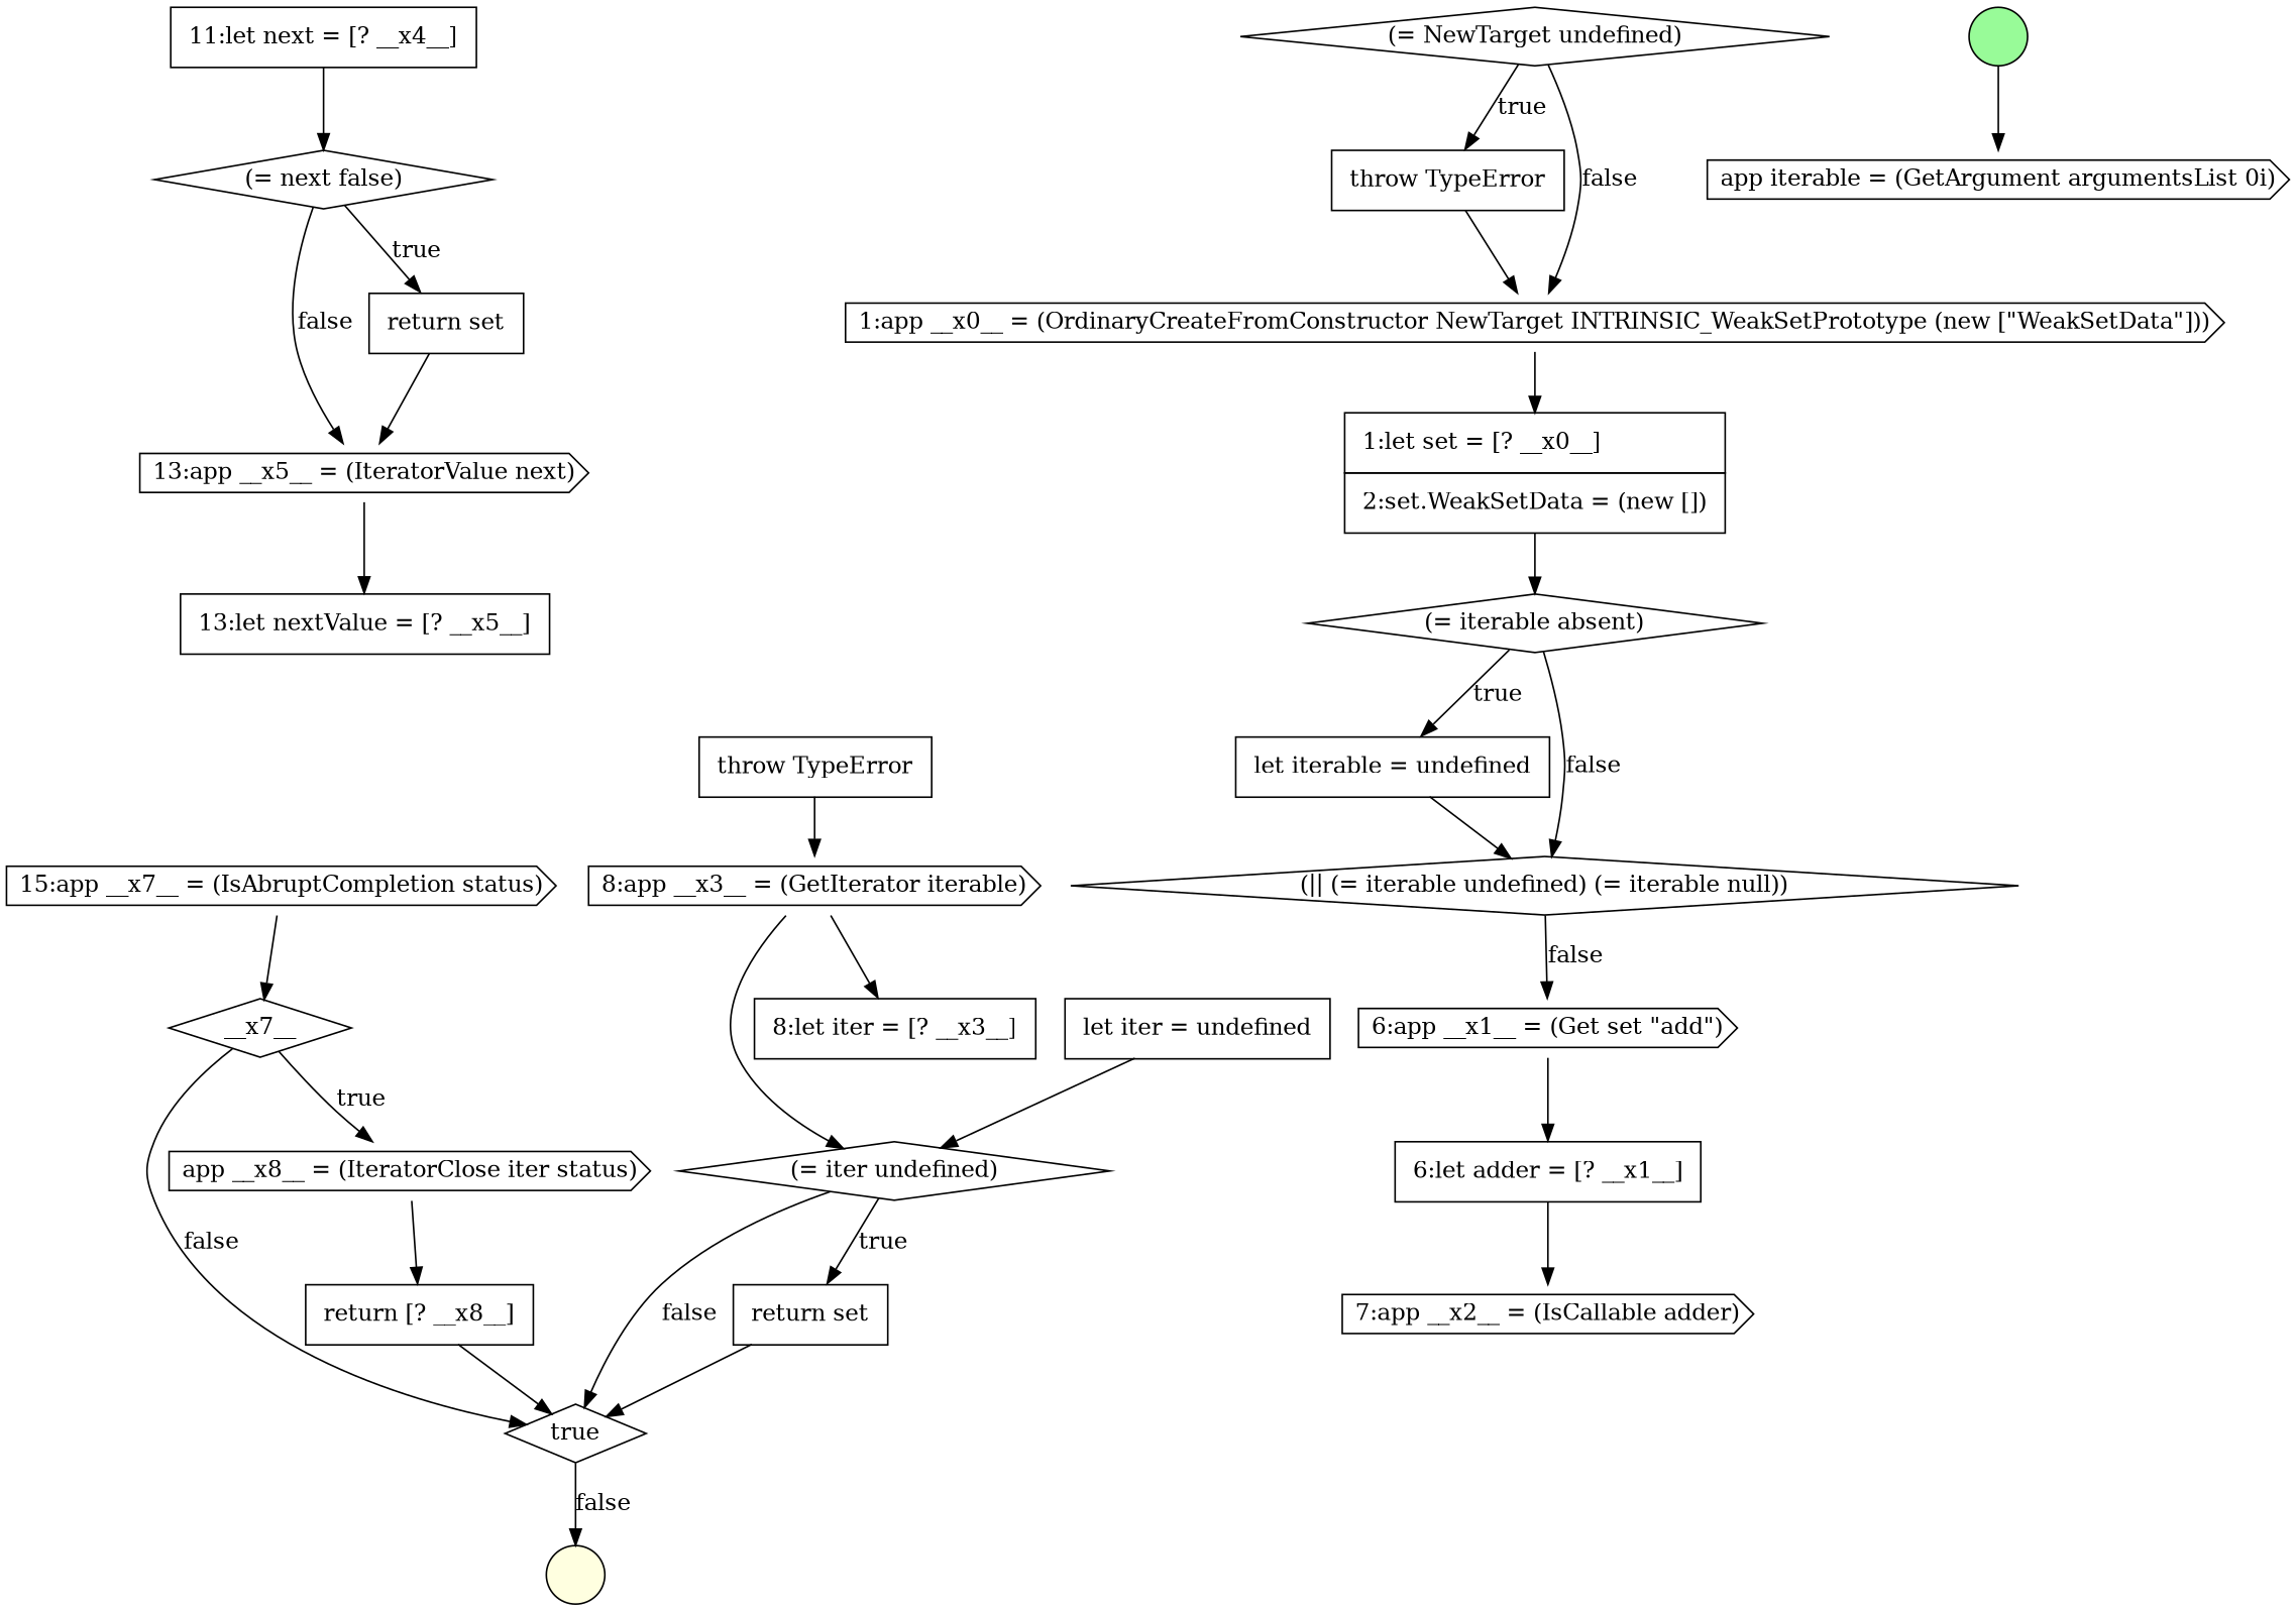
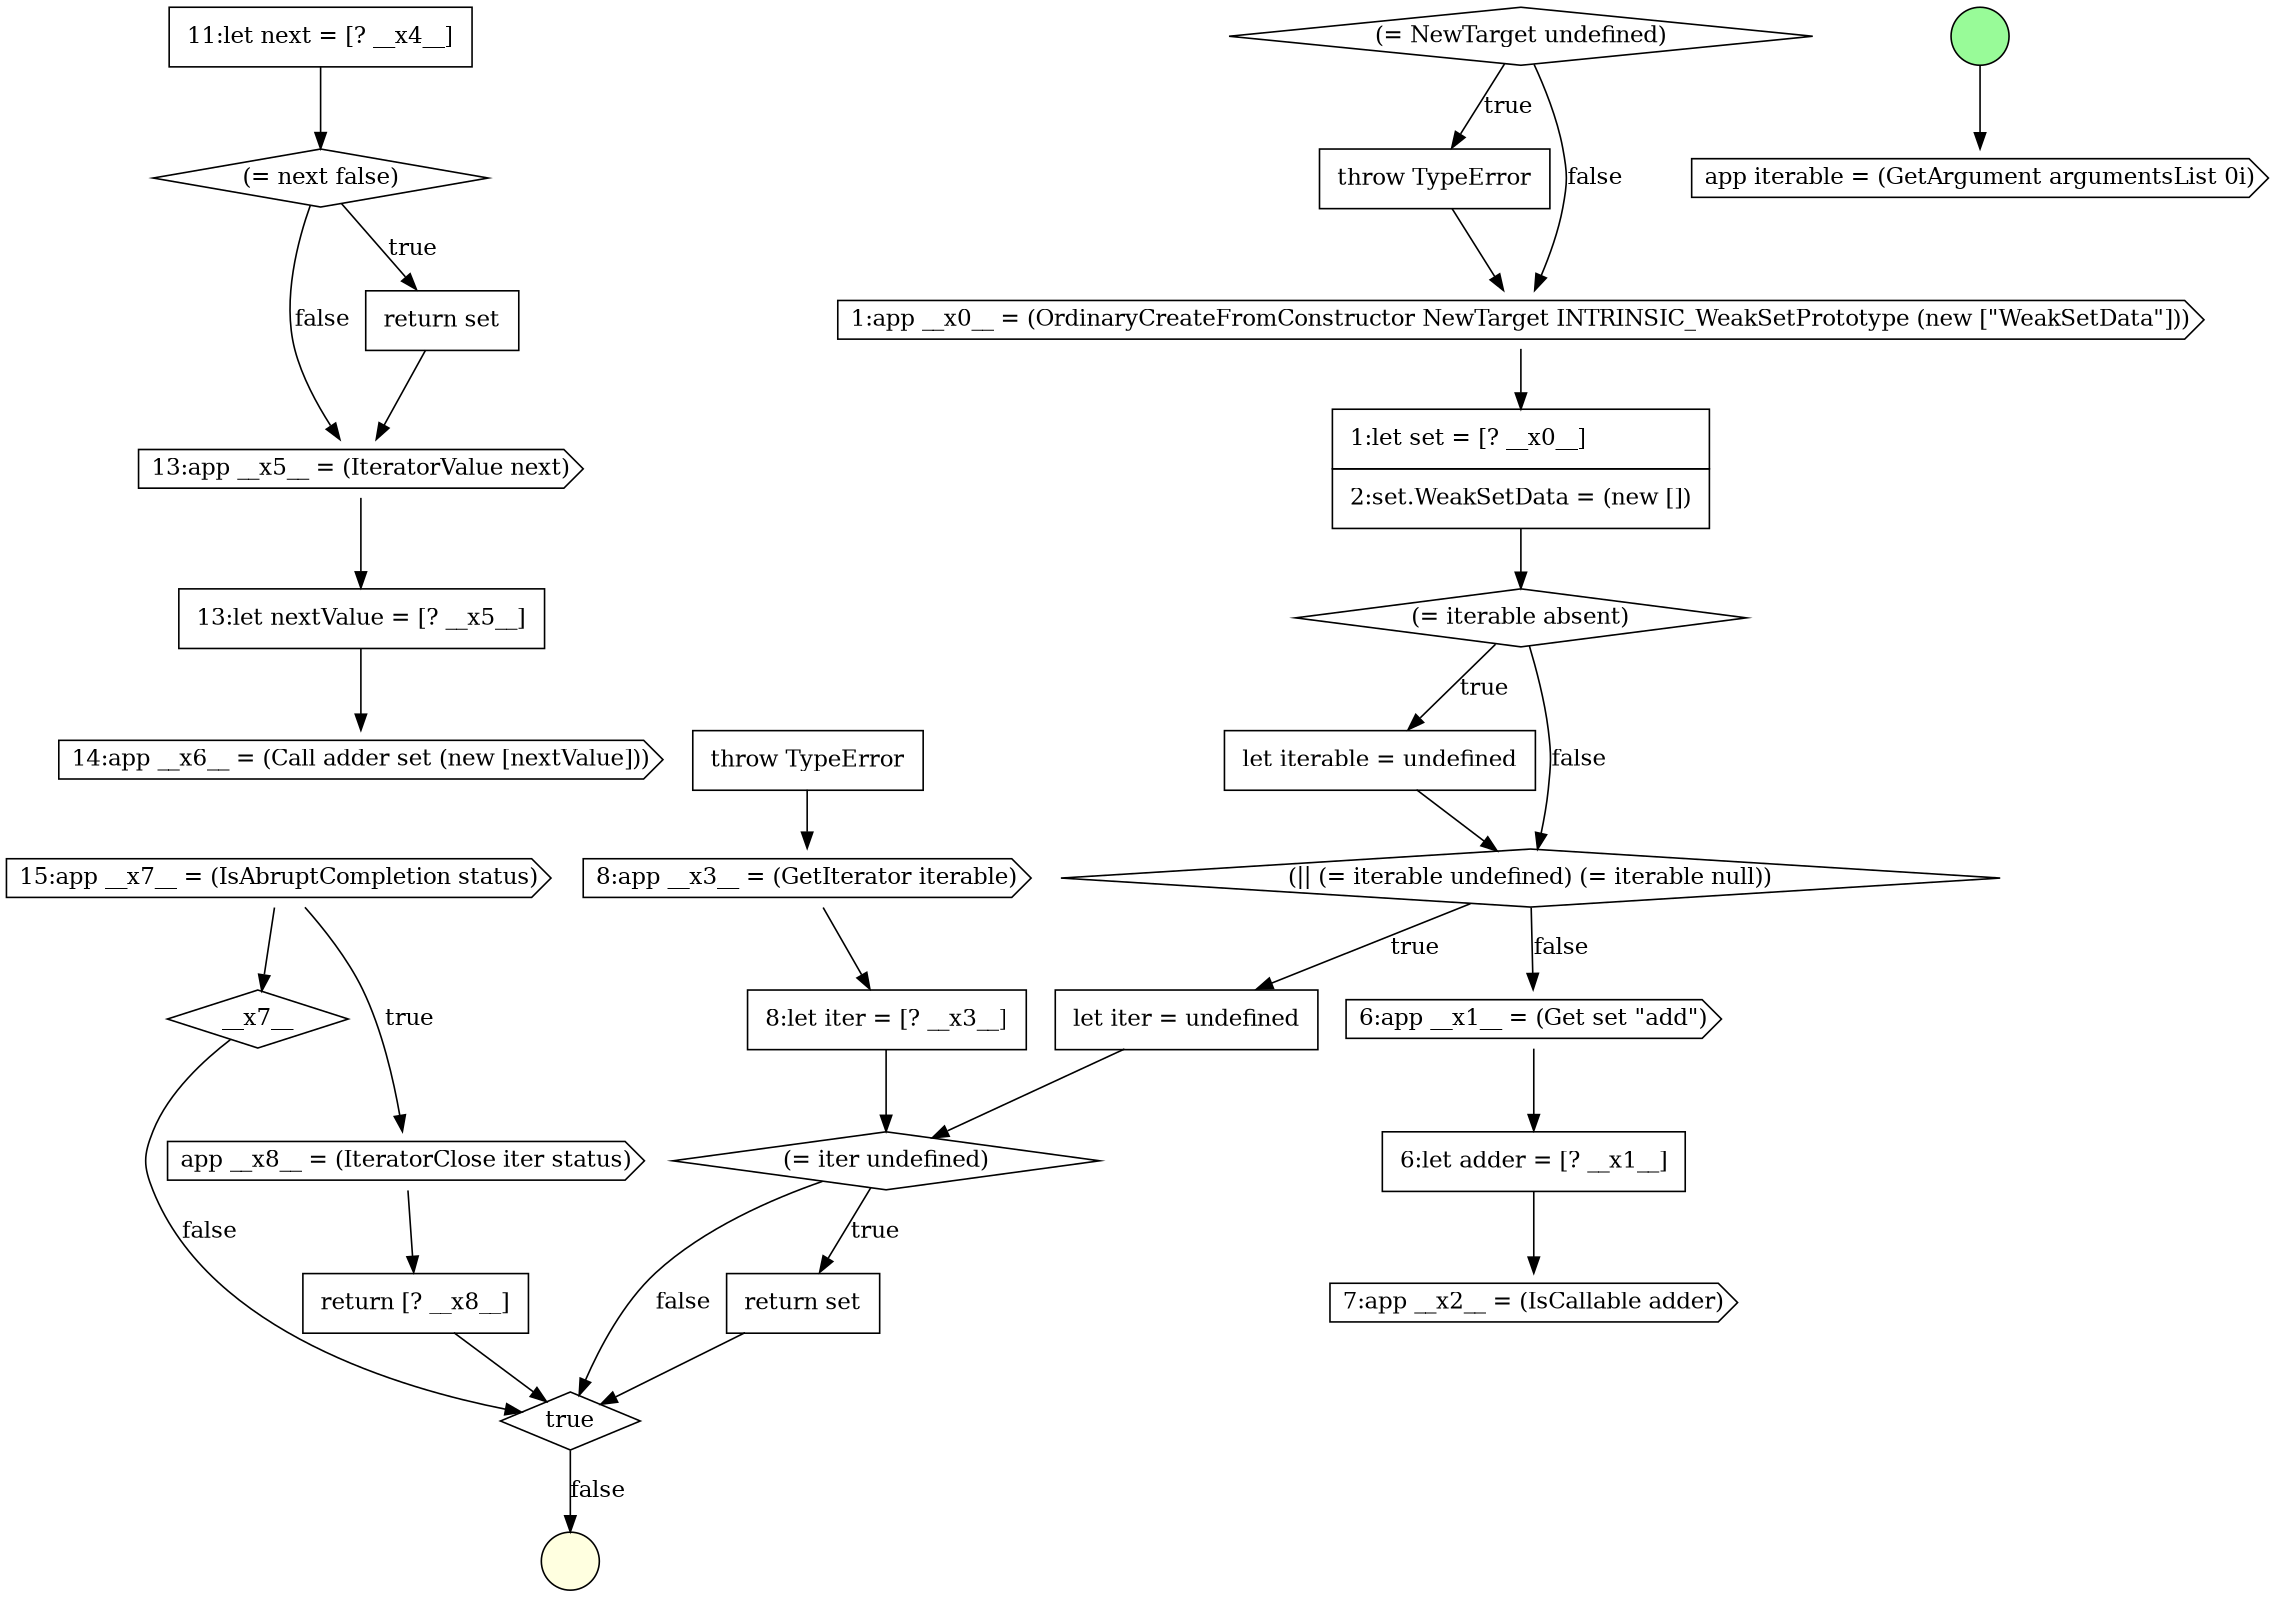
  digraph {
    node [color=black fillcolor=white shape=none style=filled]
    edge [color=black]
    n1 [label=<<font color="black">     <table border="0" cellborder="1" cellspacing="0" cellpadding="10">       <tr><td align="left">11:let next = [? __x4__]</td></tr>     </table>   </font>> margin=0]
    n2 [label=<<font color="black">(= next false)</font>> shape=diamond]
    n3 [label=<<font color="black">13:app __x5__ = (IteratorValue next)</font>> shape=cds]
    n4 [label=<<font color="black">     <table border="0" cellborder="1" cellspacing="0" cellpadding="10">       <tr><td align="left">13:let nextValue = [? __x5__]</td></tr>     </table>   </font>> margin=0]
+   n5 [label=<<font color="black">14:app __x6__ = (Call adder set (new [nextValue]))</font>> shape=cds]
    n6 [label=<<font color="black">     <table border="0" cellborder="1" cellspacing="0" cellpadding="10">       <tr><td align="left">6:let adder = [? __x1__]</td></tr>     </table>   </font>> margin=0]
    n7 [label=<<font color="black">7:app __x2__ = (IsCallable adder)</font>> shape=cds]
    n8 [label=<<font color="black">app iterable = (GetArgument argumentsList 0i)</font>> shape=cds]
    n9 [label=<<font color="black">(= NewTarget undefined)</font>> shape=diamond]
    n10 [label=<<font color="black">     <table border="0" cellborder="1" cellspacing="0" cellpadding="10">       <tr><td align="left">throw TypeError</td></tr>     </table>   </font>> margin=0]
    n11 [label=<<font color="black">1:app __x0__ = (OrdinaryCreateFromConstructor NewTarget INTRINSIC_WeakSetPrototype (new [&quot;WeakSetData&quot;]))</font>> shape=cds]
    n12 [fillcolor=lightyellow label=" " shape=circle]
    n13 [label=<<font color="black">     <table border="0" cellborder="1" cellspacing="0" cellpadding="10">       <tr><td align="left">return set</td></tr>     </table>   </font>> margin=0]
    n14 [label=<<font color="black">     <table border="0" cellborder="1" cellspacing="0" cellpadding="10">       <tr><td align="left">let iter = undefined</td></tr>     </table>   </font>> margin=0]
    n15 [label=<<font color="black">(= iter undefined)</font>> shape=diamond]
    n16 [label=<<font color="black">true</font>> shape=diamond]
    n17 [label=<<font color="black">     <table border="0" cellborder="1" cellspacing="0" cellpadding="10">       <tr><td align="left">return set</td></tr>     </table>   </font>> margin=0]
    n18 [label=<<font color="black">     <table border="0" cellborder="1" cellspacing="0" cellpadding="10">       <tr><td align="left">return [? __x8__]</td></tr>     </table>   </font>> margin=0]
    n19 [label=<<font color="black">6:app __x1__ = (Get set &quot;add&quot;)</font>> shape=cds]
    n20 [label=<<font color="black">     <table border="0" cellborder="1" cellspacing="0" cellpadding="10">       <tr><td align="left">8:let iter = [? __x3__]</td></tr>     </table>   </font>> margin=0]
    n21 [label=<<font color="black">     <table border="0" cellborder="1" cellspacing="0" cellpadding="10">       <tr><td align="left">let iterable = undefined</td></tr>     </table>   </font>> margin=0]
    n22 [label=<<font color="black">(|| (= iterable undefined) (= iterable null))</font>> shape=diamond]
    n23 [label=<<font color="black">     <table border="0" cellborder="1" cellspacing="0" cellpadding="10">       <tr><td align="left">1:let set = [? __x0__]</td></tr>       <tr><td align="left">2:set.WeakSetData = (new [])</td></tr>     </table>   </font>> margin=0]
    n24 [label=<<font color="black">15:app __x7__ = (IsAbruptCompletion status)</font>> shape=cds]
    n25 [label=<<font color="black">__x7__</font>> shape=diamond]
    n26 [label=<<font color="black">     <table border="0" cellborder="1" cellspacing="0" cellpadding="10">       <tr><td align="left">throw TypeError</td></tr>     </table>   </font>> margin=0]
    n27 [label=<<font color="black">8:app __x3__ = (GetIterator iterable)</font>> shape=cds]
    n28 [fillcolor=palegreen label=" " shape=circle]
    n29 [label=<<font color="black">(= iterable absent)</font>> shape=diamond]
    n30 [label=<<font color="black">app __x8__ = (IteratorClose iter status)</font>> shape=cds]
    n1 -> n2
    n2 -> n3 [label=<<font color="black">false</font>>]
    n2 -> n13 [label=<<font color="black">true</font>>]
    n3 -> n4
+   n4 -> n5
    n6 -> n7
    n9 -> n10 [label=<<font color="black">true</font>>]
    n9 -> n11 [label=<<font color="black">false</font>>]
    n10 -> n11
    n11 -> n23
    n13 -> n3
    n14 -> n15
    n15 -> n16 [label=<<font color="black">false</font>>]
    n15 -> n17 [label=<<font color="black">true</font>>]
    n16 -> n12 [label=<<font color="black">false</font>>]
    n17 -> n16
    n18 -> n16
    n19 -> n6
-   n27 -> n15
+   n20 -> n15
    n21 -> n22
+   n22 -> n14 [label=<<font color="black">true</font>>]
    n22 -> n19 [label=<<font color="black">false</font>>]
    n23 -> n29
    n24 -> n25
    n25 -> n16 [label=<<font color="black">false</font>>]
-   n25 -> n30 [label=<<font color="black">true</font>>]
+   n24 -> n30 [label=<<font color="black">true</font>>]
    n26 -> n27
    n27 -> n20
    n28 -> n8
    n29 -> n21 [label=<<font color="black">true</font>>]
    n29 -> n22 [label=<<font color="black">false</font>>]
    n30 -> n18
  }
